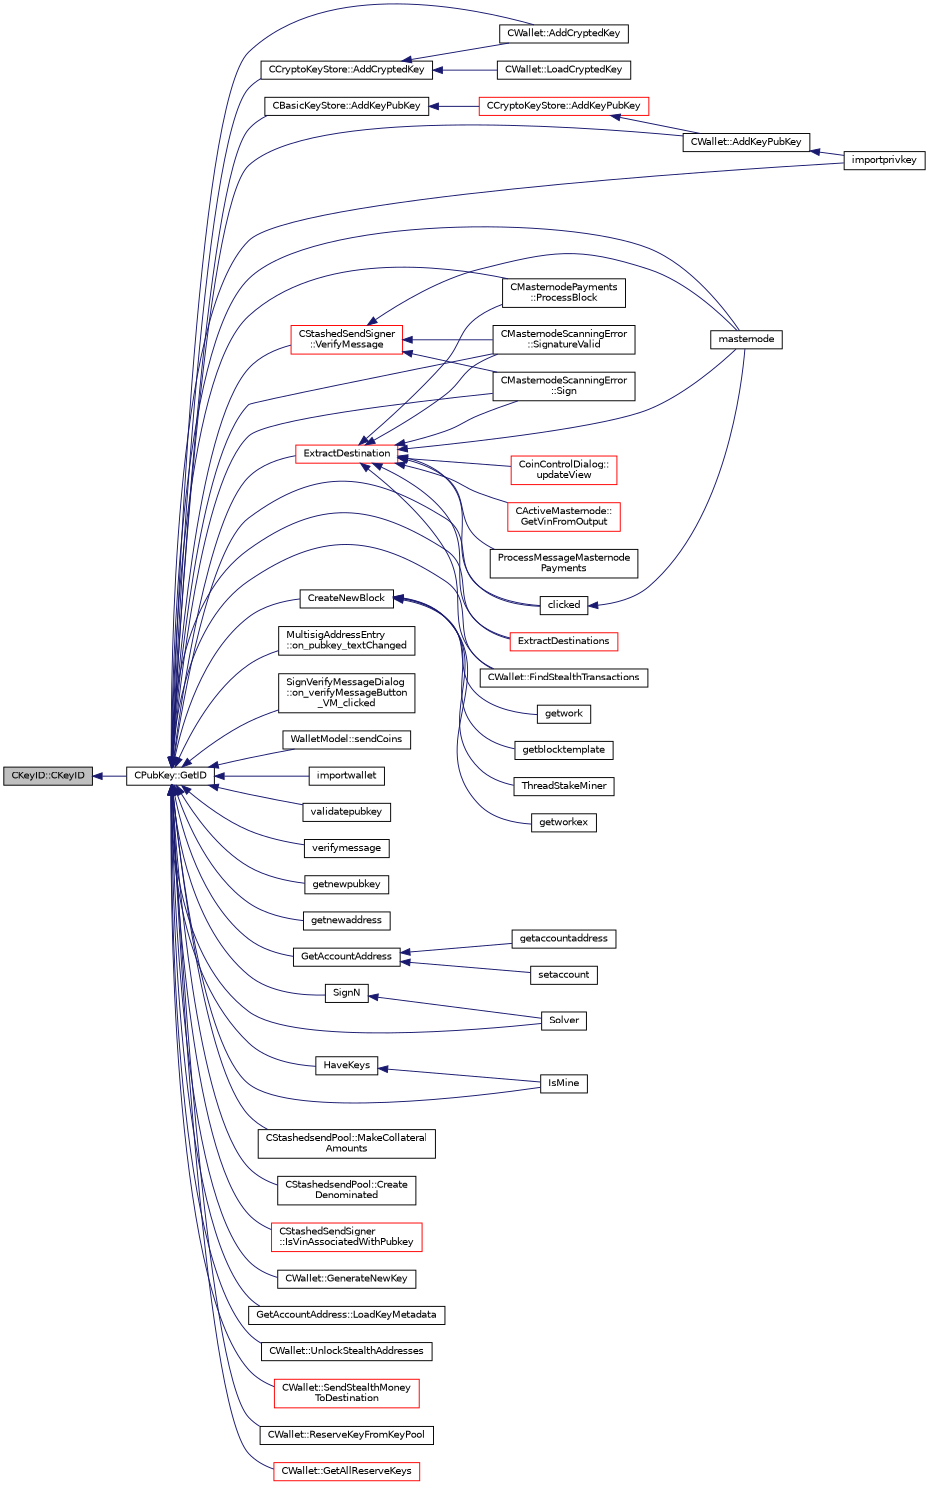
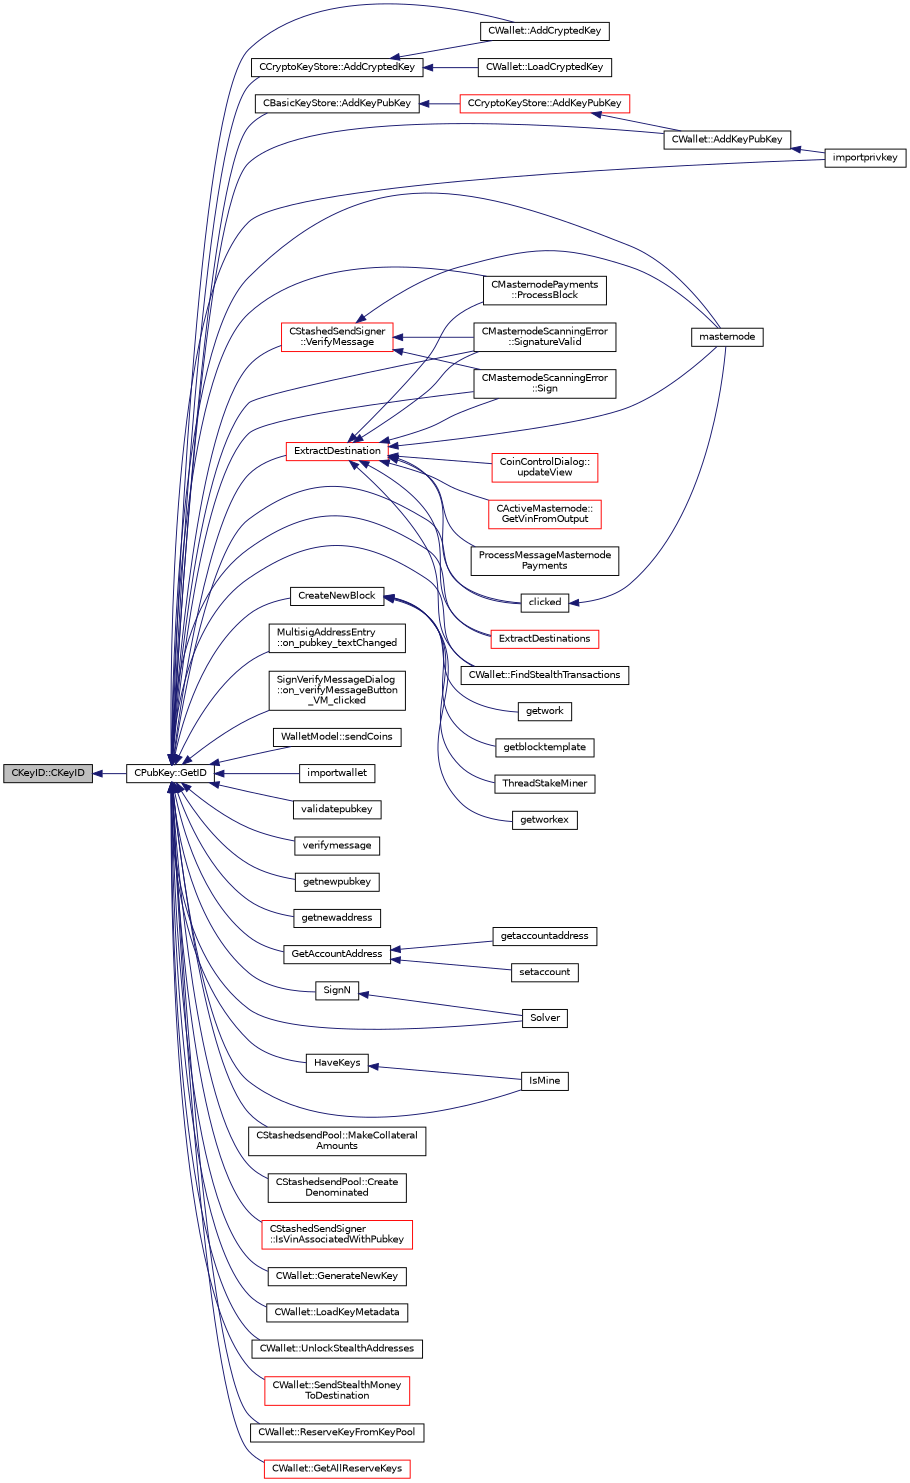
  digraph {
    rankdir=LR
    node [color=black fillcolor=white fontname=Helvetica fontsize=10 shape=record style=filled]
    edge [color=midnightblue dir=back fontname=Helvetica fontsize=10 labelfontname=Helvetica labelfontsize=10 style=solid]
    n1 [fillcolor=grey75 fontcolor=black height=0.2 label="CKeyID::CKeyID" width=0.4]
    n2 [height=0.2 label="CPubKey::GetID" width=0.4]
    n3 [height=0.2 label="CCryptoKeyStore::AddCryptedKey" width=0.4]
    n4 [height=0.2 label="CWallet::AddCryptedKey" width=0.4]
    n5 [height=0.2 label="CBasicKeyStore::AddKeyPubKey" width=0.4]
    n6 [height=0.2 label="CWallet::AddKeyPubKey" width=0.4]
    n7 [height=0.2 label=importprivkey width=0.4]
    n8 [height=0.2 label="CMasternodePayments\l::ProcessBlock" width=0.4]
    n9 [height=0.2 label="CMasternodeScanningError\l::SignatureValid" width=0.4]
    n10 [height=0.2 label="CMasternodeScanningError\l::Sign" width=0.4]
    n11 [height=0.2 label=CreateNewBlock width=0.4]
    n12 [height=0.2 label="MultisigAddressEntry\l::on_pubkey_textChanged" width=0.4]
    n13 [height=0.2 label="SignVerifyMessageDialog\l::on_verifyMessageButton\l_VM_clicked" width=0.4]
    n14 [height=0.2 label="WalletModel::sendCoins" width=0.4]
    n15 [height=0.2 label=importwallet width=0.4]
    n16 [height=0.2 label=validatepubkey width=0.4]
    n17 [height=0.2 label=verifymessage width=0.4]
    n18 [height=0.2 label=masternode width=0.4]
    n19 [height=0.2 label=clicked width=0.4]
    n20 [height=0.2 label=getnewpubkey width=0.4]
    n21 [height=0.2 label=getnewaddress width=0.4]
    n22 [height=0.2 label=GetAccountAddress width=0.4]
    n23 [height=0.2 label=SignN width=0.4]
    n24 [height=0.2 label=Solver width=0.4]
    n25 [height=0.2 label=HaveKeys width=0.4]
    n26 [height=0.2 label=IsMine width=0.4]
    n27 [color=red height=0.2 label=ExtractDestination width=0.4]
    n28 [color=red height=0.2 label=ExtractDestinations width=0.4]
    n29 [height=0.2 label="CWallet::FindStealthTransactions" width=0.4]
    n30 [height=0.2 label="CStashedsendPool::MakeCollateral\lAmounts" width=0.4]
    n31 [height=0.2 label="CStashedsendPool::Create\lDenominated" width=0.4]
    n32 [color=red height=0.2 label="CStashedSendSigner\l::IsVinAssociatedWithPubkey" width=0.4]
    n33 [color=red height=0.2 label="CStashedSendSigner\l::VerifyMessage" width=0.4]
    n34 [height=0.2 label="CWallet::GenerateNewKey" width=0.4]
-   n35 [height=0.2 label="GetAccountAddress::LoadKeyMetadata" width=0.4]
+   n35 [height=0.2 label="CWallet::LoadKeyMetadata" width=0.4]
    n36 [height=0.2 label="CWallet::UnlockStealthAddresses" width=0.4]
    n37 [color=red height=0.2 label="CWallet::SendStealthMoney\lToDestination" width=0.4]
    n38 [height=0.2 label="CWallet::ReserveKeyFromKeyPool" width=0.4]
    n39 [color=red height=0.2 label="CWallet::GetAllReserveKeys" width=0.4]
    n40 [height=0.2 label="CWallet::LoadCryptedKey" width=0.4]
    n41 [color=red height=0.2 label="CCryptoKeyStore::AddKeyPubKey" width=0.4]
    n42 [height=0.2 label=ThreadStakeMiner width=0.4]
    n43 [height=0.2 label=getworkex width=0.4]
    n44 [height=0.2 label=getwork width=0.4]
    n45 [height=0.2 label=getblocktemplate width=0.4]
    n46 [height=0.2 label=getaccountaddress width=0.4]
    n47 [height=0.2 label=setaccount width=0.4]
    n48 [color=red height=0.2 label="CActiveMasternode::\lGetVinFromOutput" width=0.4]
    n49 [height=0.2 label="ProcessMessageMasternode\lPayments" width=0.4]
    n50 [color=red height=0.2 label="CoinControlDialog::\lupdateView" width=0.4]
    n1 -> n2
    n2 -> n3
    n2 -> n4
    n2 -> n5
    n2 -> n6
    n2 -> n7
    n2 -> n8
    n2 -> n9
    n2 -> n10
    n2 -> n11
    n2 -> n12
    n2 -> n13
    n2 -> n14
    n2 -> n15
    n2 -> n16
    n2 -> n17
    n2 -> n18
    n2 -> n19
    n2 -> n20
    n2 -> n21
    n2 -> n22
    n2 -> n23
    n2 -> n24
    n2 -> n25
    n2 -> n26
    n2 -> n27
    n2 -> n28
    n2 -> n29
    n2 -> n30
    n2 -> n31
    n2 -> n32
    n2 -> n33
    n2 -> n34
    n2 -> n35
    n2 -> n36
    n2 -> n37
    n2 -> n38
    n2 -> n39
    n3 -> n4
    n3 -> n40
    n5 -> n41
    n6 -> n7
    n11 -> n42
    n11 -> n43
    n11 -> n44
    n11 -> n45
    n19 -> n18
    n22 -> n46
    n22 -> n47
    n23 -> n24
    n25 -> n26
    n27 -> n8
    n27 -> n9
    n27 -> n10
    n27 -> n18
    n27 -> n19
    n27 -> n28
    n27 -> n29
    n27 -> n48
    n27 -> n49
    n27 -> n50
    n33 -> n9
    n33 -> n10
    n33 -> n18
    n41 -> n6
  }
